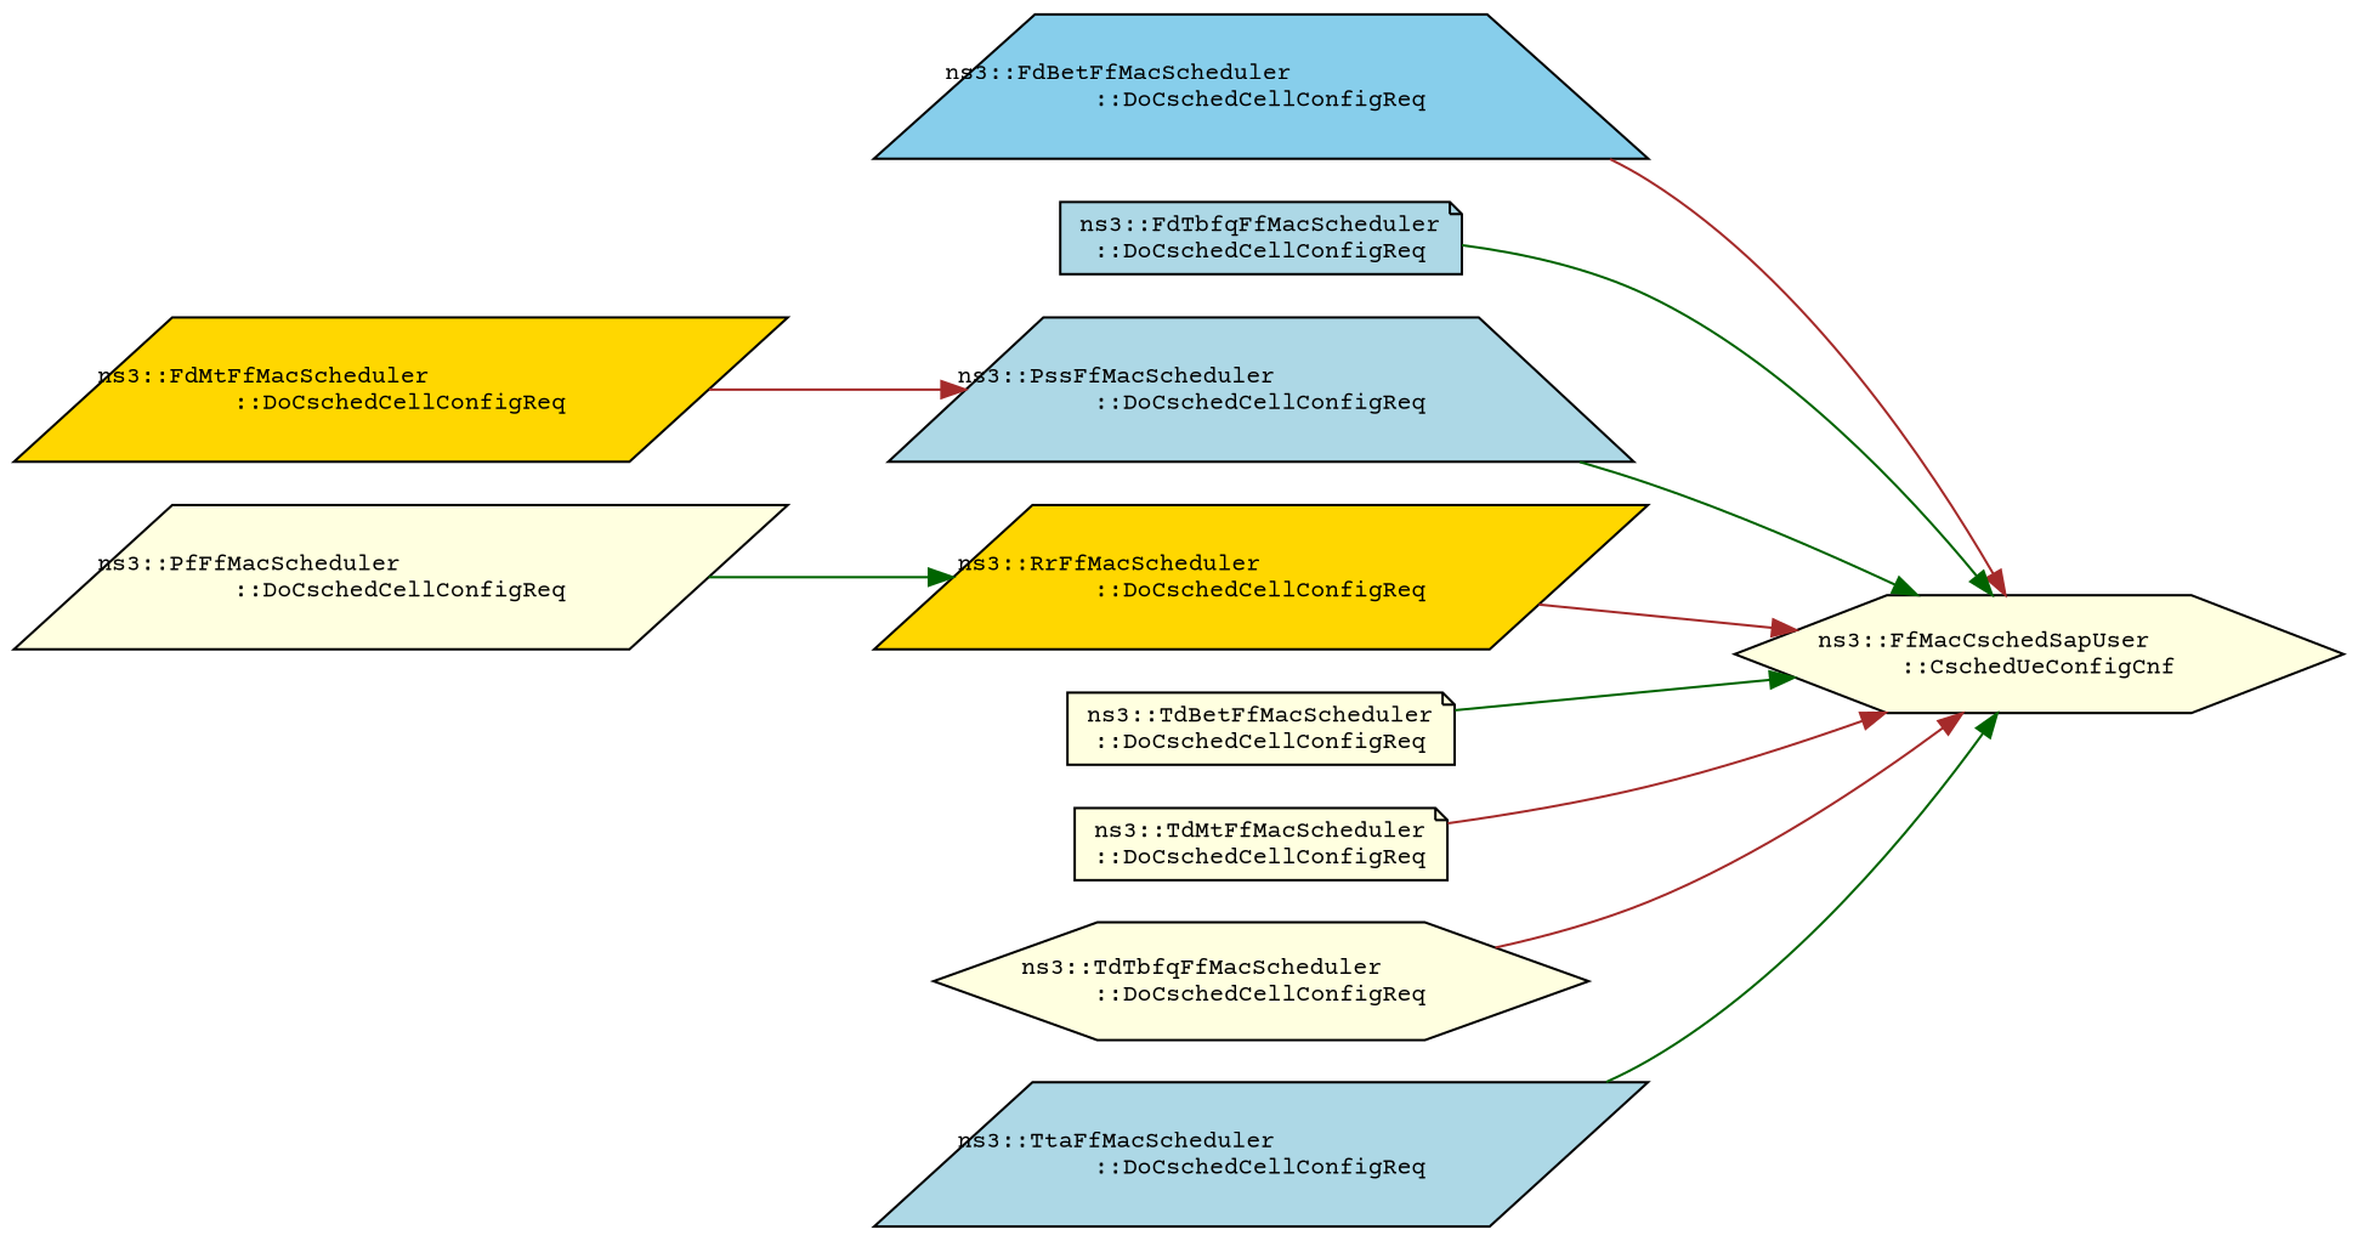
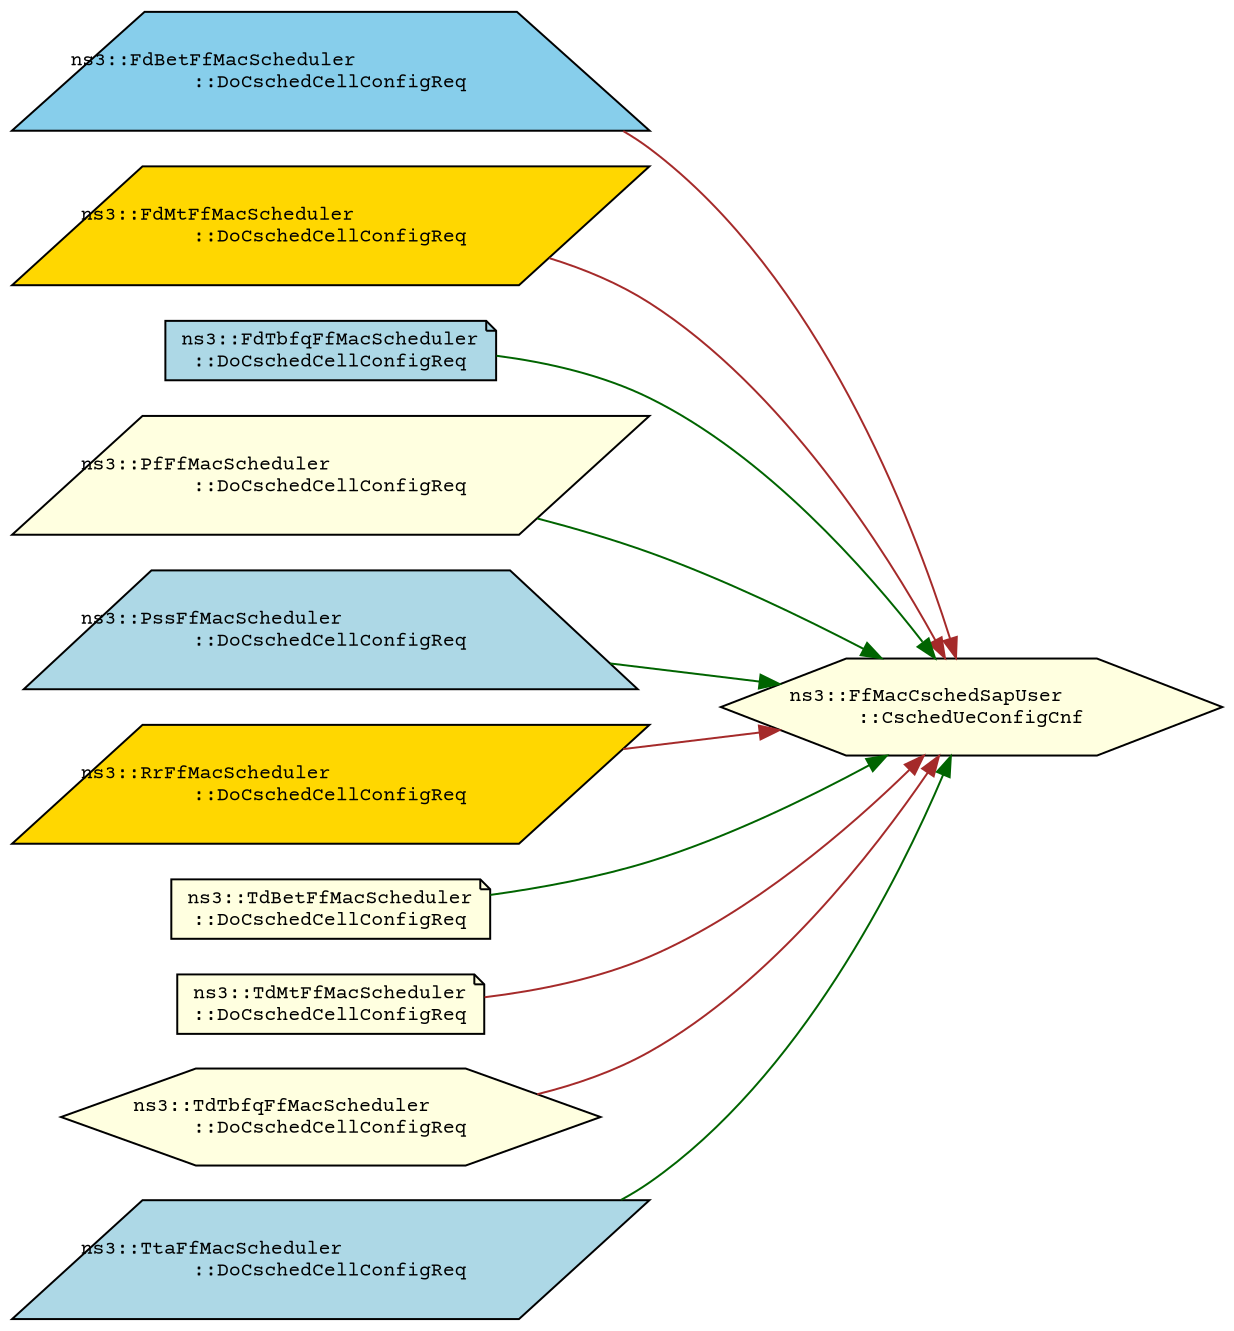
  digraph {
    fontname="Courier Prime"
    rankdir=RL
    node [color=black fillcolor=lightyellow fontname="Courier Prime" fontsize=10 shape=parallelogram style=filled]
    edge [color=brown dir=back fontname="Courier Prime" fontsize=10 labelfontname=Helvetica labelfontsize=10 style=solid]
    n1 [fontcolor=black height=0.2 label="ns3::FfMacCschedSapUser\l::CschedUeConfigCnf" shape=hexagon width=0.4]
    n2 [fillcolor=skyblue height=0.2 label="ns3::FdBetFfMacScheduler\l::DoCschedCellConfigReq" shape=trapezium width=0.4]
    n3 [fillcolor=gold height=0.2 label="ns3::FdMtFfMacScheduler\l::DoCschedCellConfigReq" width=0.4]
    n4 [fillcolor=lightblue height=0.2 label="ns3::FdTbfqFfMacScheduler\l::DoCschedCellConfigReq" shape=note width=0.4]
    n5 [height=0.2 label="ns3::PfFfMacScheduler\l::DoCschedCellConfigReq" width=0.4]
    n6 [fillcolor=lightblue height=0.2 label="ns3::PssFfMacScheduler\l::DoCschedCellConfigReq" shape=trapezium width=0.4]
    n7 [fillcolor=gold height=0.2 label="ns3::RrFfMacScheduler\l::DoCschedCellConfigReq" width=0.4]
    n8 [height=0.2 label="ns3::TdBetFfMacScheduler\l::DoCschedCellConfigReq" shape=note width=0.4]
    n9 [height=0.2 label="ns3::TdMtFfMacScheduler\l::DoCschedCellConfigReq" shape=note width=0.4]
    n10 [height=0.2 label="ns3::TdTbfqFfMacScheduler\l::DoCschedCellConfigReq" shape=hexagon width=0.4]
    n11 [fillcolor=lightblue height=0.2 label="ns3::TtaFfMacScheduler\l::DoCschedCellConfigReq" width=0.4]
    n1 -> n2
-   n6 -> n3
+   n1 -> n3
    n1 -> n4 [color=darkgreen]
-   n7 -> n5 [color=darkgreen]
+   n1 -> n5 [color=darkgreen]
    n1 -> n6 [color=darkgreen]
    n1 -> n7
    n1 -> n8 [color=darkgreen]
    n1 -> n9
    n1 -> n10
    n1 -> n11 [color=darkgreen]
  }
